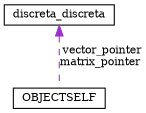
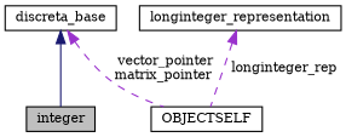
  digraph {
    fontname="DejaVu Serif"
    node [color=black fillcolor=white fontname="DejaVu Serif" fontsize=10 shape=record style=filled]
    edge [color=darkorchid3 dir=back fontname="DejaVu Serif" fontsize=10 labelfontname=Helvetica labelfontsize=10 style=dashed]
-   n2 [height=0.2 label=discreta_discreta width=0.4]
+   n1 [fillcolor=grey75 fontcolor=black height=0.2 label=integer width=0.4]
+   n2 [height=0.2 label=discreta_base width=0.4]
    n3 [height=0.2 label=OBJECTSELF width=0.4]
+   n4 [height=0.2 label=longinteger_representation width=0.4]
+   n2 -> n1 [color=midnightblue style=solid]
    n2 -> n3 [label=" vector_pointer\nmatrix_pointer"]
+   n4 -> n3 [label=" longinteger_rep"]
  }
